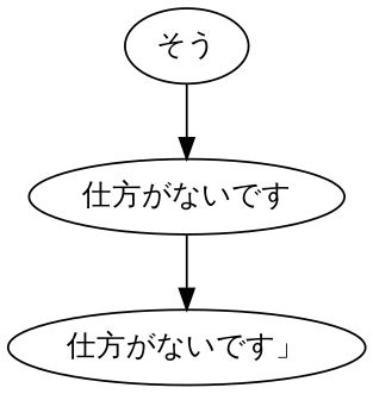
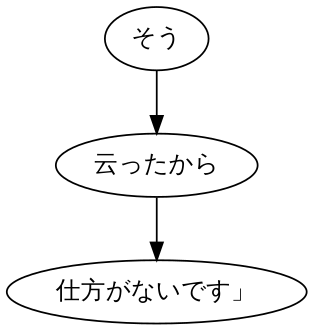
  digraph {
    fontname="IBM Plex Mono"
    node [fontname="IBM Plex Mono"]
    edge [fontname="IBM Plex Mono"]
-   n1 [label="仕方がないです"]
+   n1 [label="云ったから"]
    n2 [label="仕方がないです」"]
    n3 [label="そう"]
    n1 -> n2
    n3 -> n1
  }
